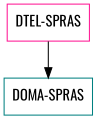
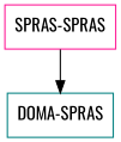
  digraph {
    fontname=Oswald
    node [shape=box fontname=Oswald]
-   "DTEL-SPRAS" [color=deeppink]
+   "DTEL-SPRAS" [color=deeppink label="SPRAS-SPRAS"]
    "DOMA-SPRAS" [color=teal]
    "DTEL-SPRAS" -> "DOMA-SPRAS" [fontname=Oswald]
  }
